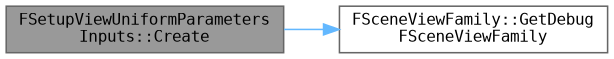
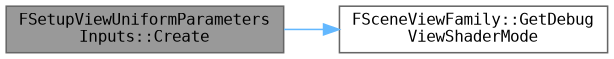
  digraph {
    rankdir=LR
    fontname="DejaVu Sans Mono"
    node [fontname="DejaVu Sans Mono" fontsize=10 shape=box style=filled]
    n1 [color=gray40 fillcolor=grey60 fontcolor=black height=0.2 label="FSetupViewUniformParameters\lInputs::Create" width=0.4]
-   n2 [color=grey40 fillcolor=white height=0.2 label="FSceneViewFamily::GetDebug\lFSceneViewFamily" width=0.4]
+   n2 [color=grey40 fillcolor=white height=0.2 label="FSceneViewFamily::GetDebug\lViewShaderMode" width=0.4]
    n1 -> n2 [color=steelblue1 fontname="DejaVu Sans Mono" fontsize=10 labelfontname=Helvetica labelfontsize=10 style=solid]
  }
